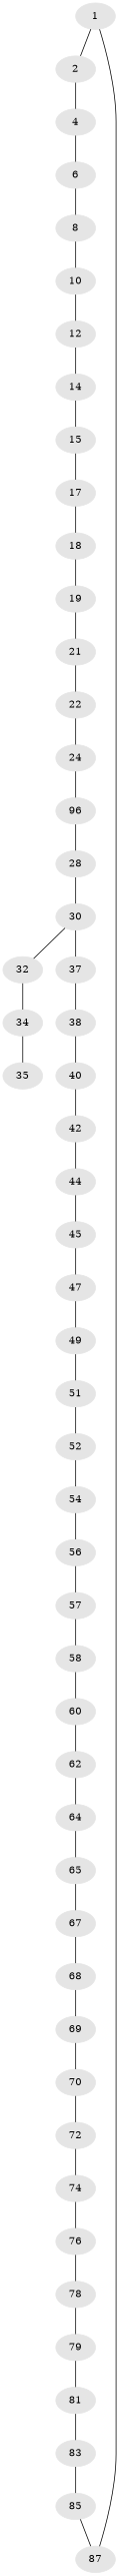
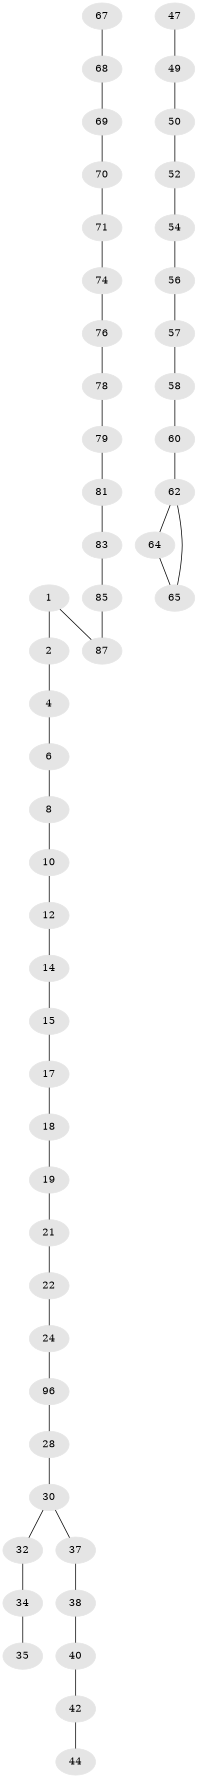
  graph {
    node [color=gray90 style=filled]
    1 [super="+88"]
    2 [super="+3"]
    87
    4 [super="+5"]
    6 [super="+7"]
    8 [super="+9"]
    10 [super="+11"]
    12 [super="+13"]
    14
    15 [super="+16"]
    17
    18
    19 [super="+20"]
    21
    22 [super="+23"]
    24 [super="+25"]
    n17 [label=96 super="+27"]
    28 [super="+29"]
    30 [super="+31"]
    32 [super="+33"]
    37
    34
    35 [super="+36"]
    38 [super="+39"]
    40 [super="+41"]
    42 [super="+43"]
    44
-   45 [super="+46"]
    47 [super="+48"]
    49
-   50 [super="+51" label=51]
+   50 [super="+51"]
    52 [super="+53"]
    54 [super="+55"]
    56
    57
    58 [super="+59"]
    60 [super="+61"]
    62 [super="+63"]
    64
    65 [super="+66"]
    67
    68
    69
    70 [super="+71"]
-   72 [super="+73"]
+   72 [super="+73" label=71]
    74 [super="+75"]
    76 [super="+77"]
    78
    79 [super="+80"]
    81 [super="+82"]
    83 [super="+84"]
    85 [super="+86"]
    1 -- 2
    1 -- 87
    2 -- 4
    4 -- 6
    6 -- 8
    8 -- 10
    10 -- 12
    12 -- 14
    14 -- 15
    15 -- 17
    17 -- 18
    18 -- 19
    19 -- 21
    21 -- 22
    22 -- 24
    24 -- n17
    n17 -- 28
    28 -- 30
    30 -- 32
    30 -- 37
    32 -- 34
    37 -- 38
    34 -- 35
    38 -- 40
    40 -- 42
    42 -- 44
-   44 -- 45
-   45 -- 47
    47 -- 49
    49 -- 50
    50 -- 52
    52 -- 54
    54 -- 56
    56 -- 57
    57 -- 58
    58 -- 60
    60 -- 62
    62 -- 64
    64 -- 65
-   65 -- 67
+   65 -- 62
    67 -- 68
    68 -- 69
    69 -- 70
    70 -- 72
    72 -- 74
    74 -- 76
    76 -- 78
    78 -- 79
    79 -- 81
    81 -- 83
    83 -- 85
    85 -- 87
  }
